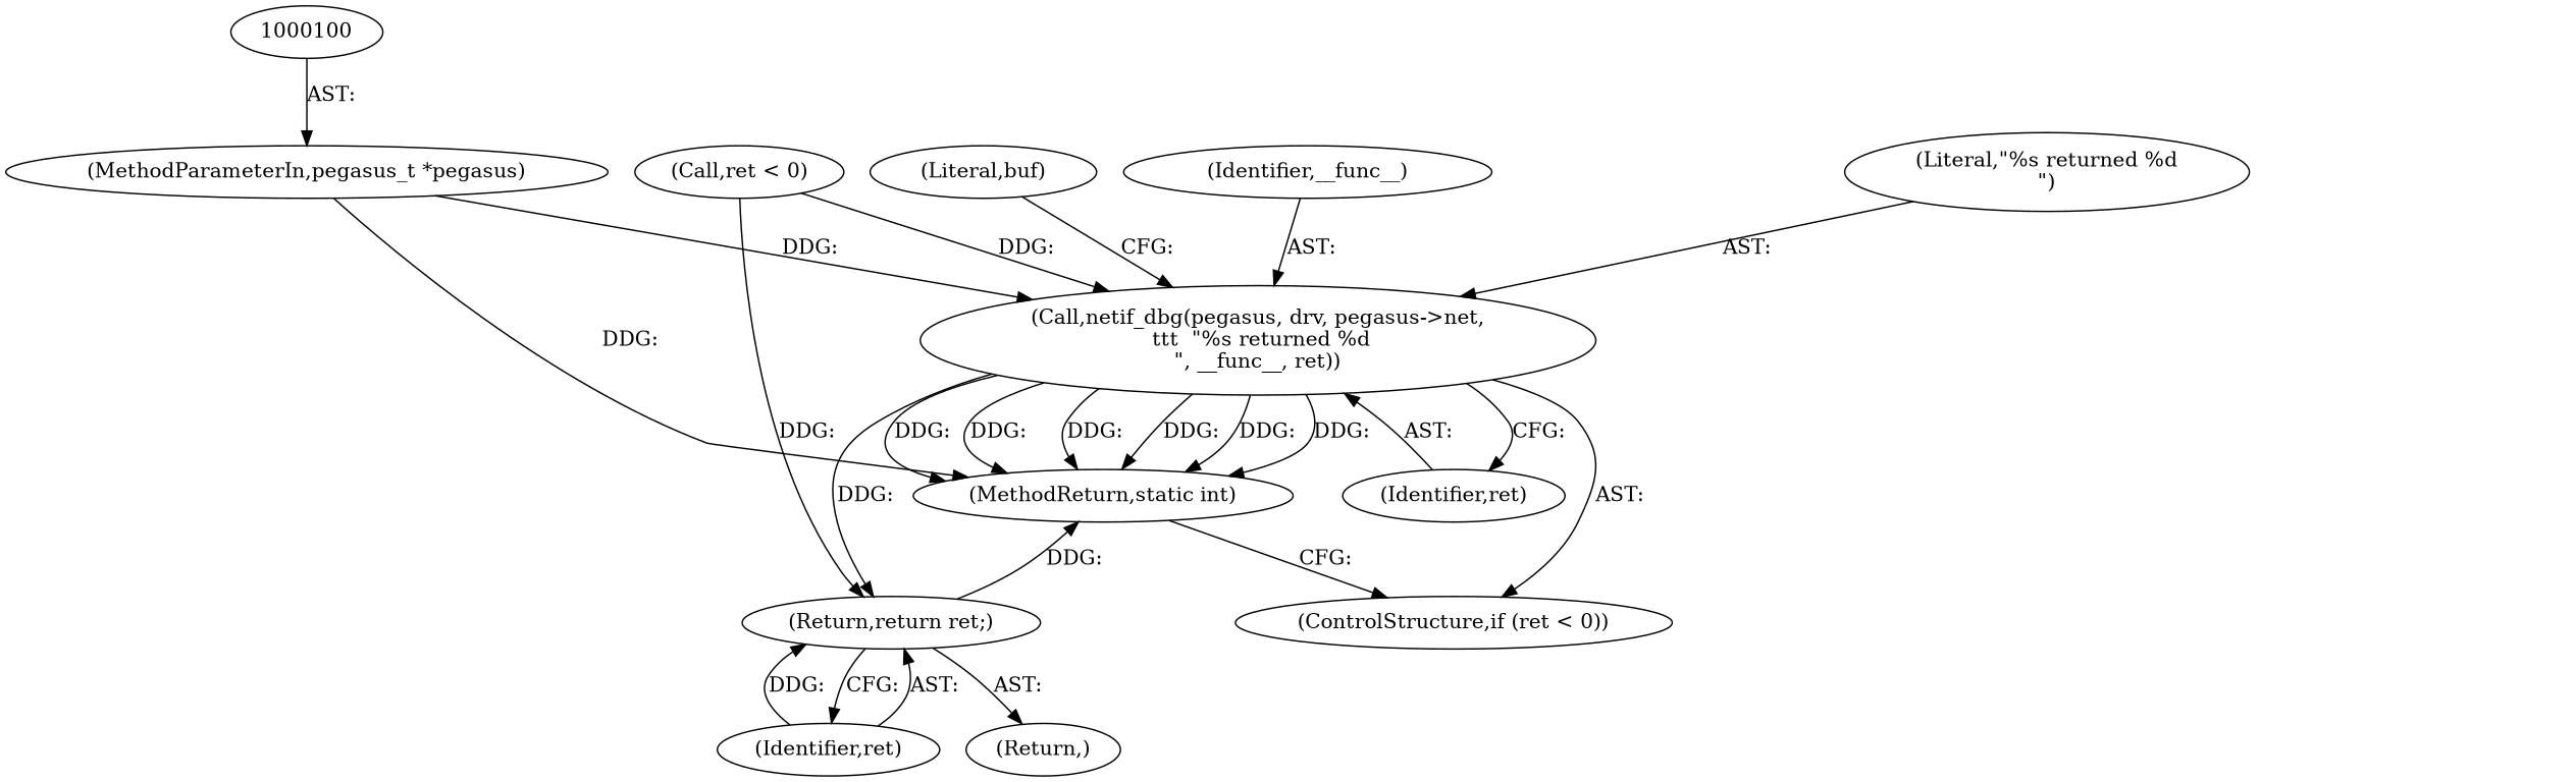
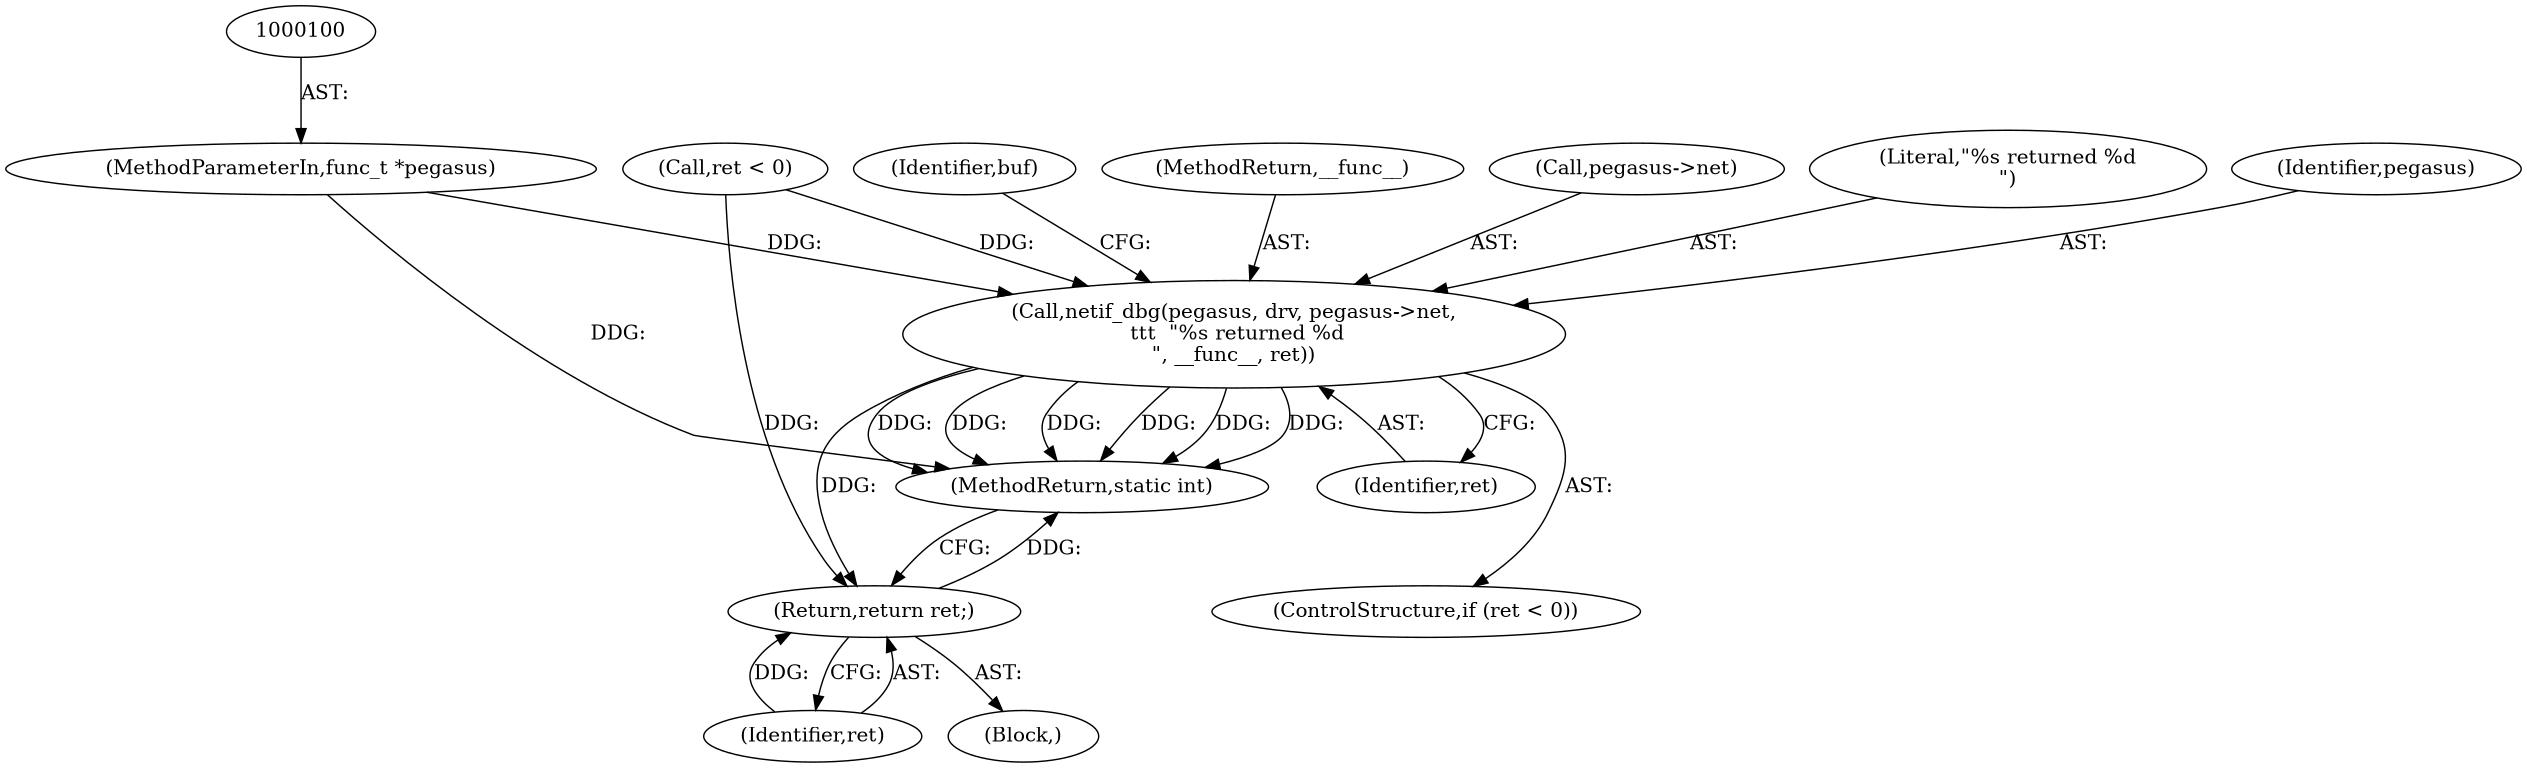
  digraph {
-   n1 [label="(MethodParameterIn,pegasus_t *pegasus)"]
+   n1 [label="(MethodParameterIn,func_t *pegasus)"]
    n2 [label="(Call,netif_dbg(pegasus, drv, pegasus->net,\n \t\t\t  \"%s returned %d\n\", __func__, ret))"]
    n3 [label="(MethodReturn,static int)"]
    n4 [label="(Return,return ret;)"]
    n5 [label="(ControlStructure,if (ret < 0))"]
    n6 [label="(Identifier,ret)"]
    1000100
    n8 [label="(Identifier,ret)"]
-   n9 [label="(Return,)"]
+   n9 [label="(Block,)"]
    n10 [label="(Literal,\"%s returned %d\n\")"]
    n11 [label="(Call,ret < 0)"]
-   n13 [label="(Literal,buf)"]
-   n14 [label="(Identifier,__func__)"]
+   n12 [label="(Identifier,pegasus)"]
+   n13 [label="(Identifier,buf)"]
+   n14 [label="(MethodReturn,__func__)"]
+   n15 [label="(Call,pegasus->net)"]
    n1 -> n2 [label="DDG: "]
    n1 -> n3 [label="DDG: "]
    n2 -> n3 [label="DDG: "]
    n2 -> n3 [label="DDG: "]
    n2 -> n3 [label="DDG: "]
    n2 -> n3 [label="DDG: "]
    n2 -> n3 [label="DDG: "]
    n2 -> n3 [label="DDG: "]
    n2 -> n4 [label="DDG: "]
    n2 -> n5 [label="AST: "]
    n2 -> n6 [label="CFG: "]
-   n3 -> n5 [label="CFG: "]
+   n3 -> n4 [label="CFG: "]
    n4 -> n3 [label="DDG: "]
    n4 -> n8 [label="CFG: "]
    n4 -> n9 [label="AST: "]
    n6 -> n2 [label="AST: "]
    1000100 -> n1 [label="AST: "]
    n8 -> n4 [label="AST: "]
    n8 -> n4 [label="DDG: "]
    n10 -> n2 [label="AST: "]
    n11 -> n2 [label="DDG: "]
    n11 -> n4 [label="DDG: "]
+   n12 -> n2 [label="AST: "]
    n13 -> n2 [label="CFG: "]
    n14 -> n2 [label="AST: "]
+   n15 -> n2 [label="AST: "]
  }
